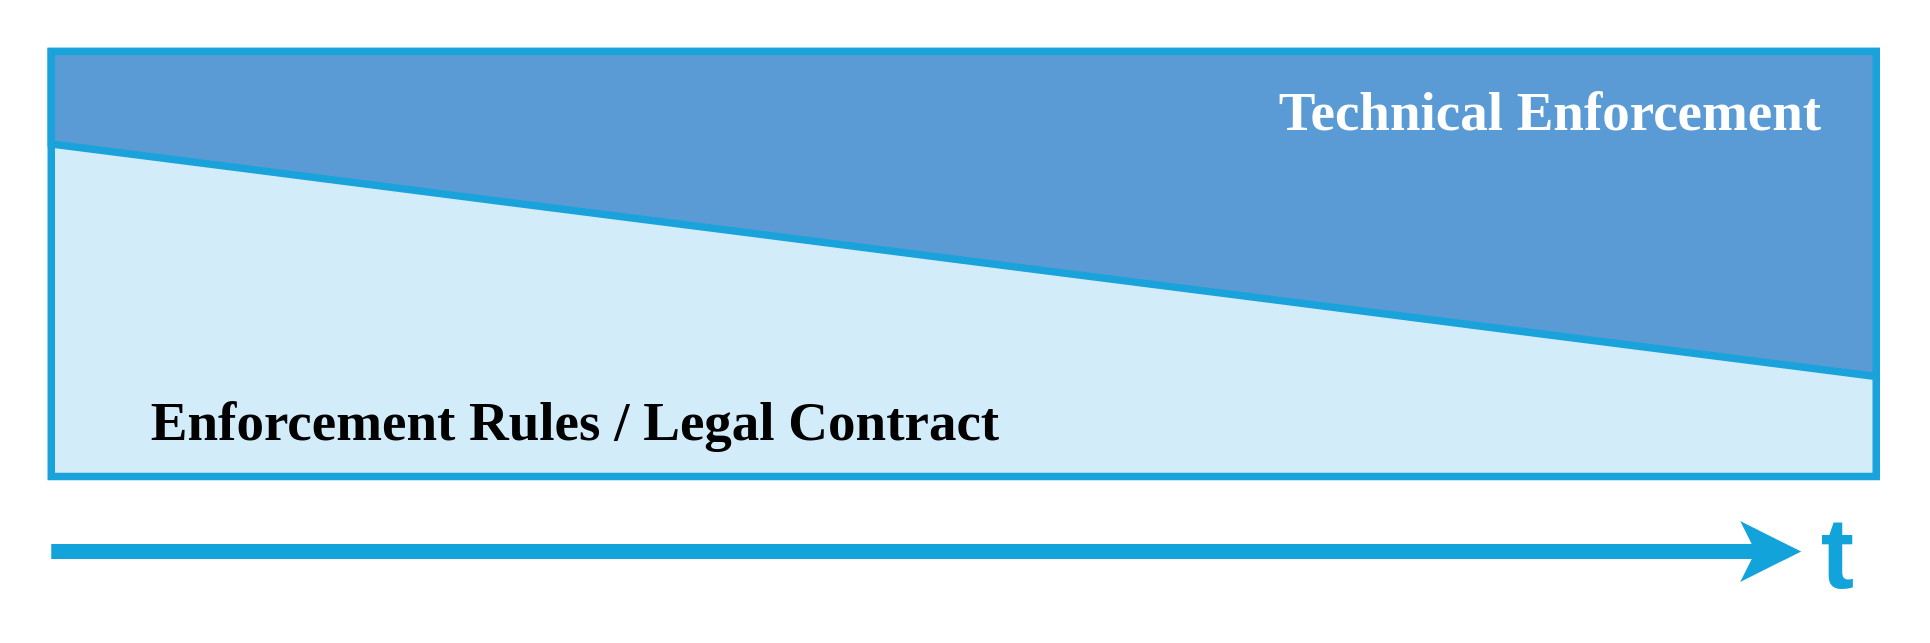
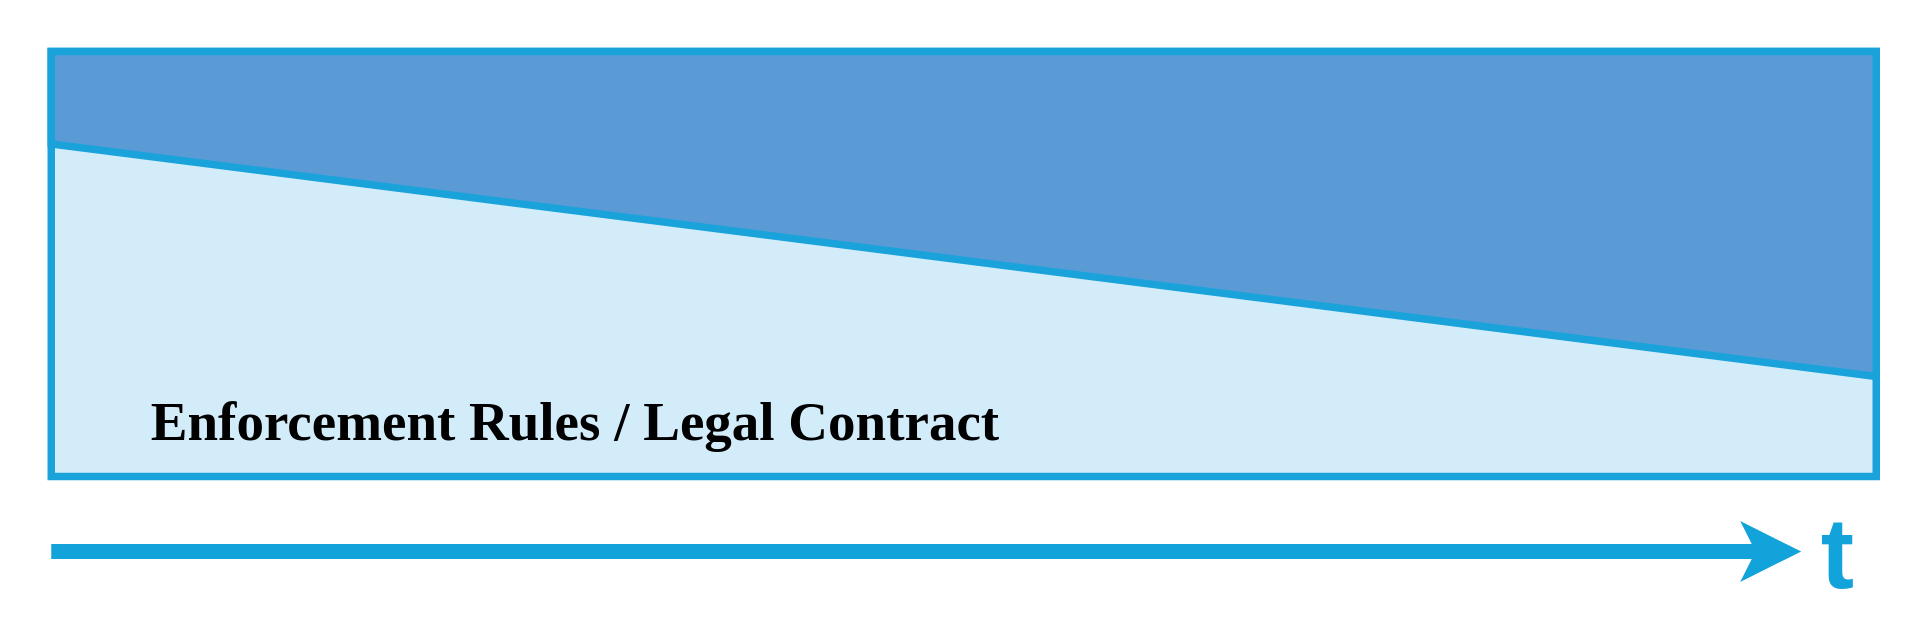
  <mxCell id="0" />
  <mxCell id="1" parent="0" />
  <mxCell id="2" value="" style="rounded=0;whiteSpace=wrap;html=1;strokeWidth=3;strokeColor=#1AA3DB;shadow=0;fillColor=#D2ECFA;" parent="1" vertex="1"><mxGeometry x="20" y="20" width="730" height="170" as="geometry" /></mxCell>
  <mxCell id="3" value="" style="shape=manualInput;whiteSpace=wrap;html=1;strokeColor=#1AA3DB;strokeWidth=3;rotation=-180;size=93;flipH=1;fillColor=#5B9BD5;" parent="1" vertex="1"><mxGeometry x="20" y="20" width="730" height="130" as="geometry" /></mxCell>
  <mxCell id="4" value="&lt;span style=&quot;font-family: &amp;quot;droid sans&amp;quot;; font-size: 22px; text-align: left;&quot;&gt;Enforcement Rules / Legal Contract&lt;/span&gt;" style="text;html=1;strokeColor=none;fillColor=none;align=center;verticalAlign=middle;whiteSpace=wrap;rounded=0;shadow=1;sketch=0;fontStyle=1;fontSize=22;" parent="1" vertex="1"><mxGeometry x="20" y="154" width="420" height="30" as="geometry" /></mxCell>
- <mxCell id="5" value="&lt;span style=&quot;font-family: &amp;quot;droid sans&amp;quot;; font-size: 22px; text-align: left;&quot;&gt;Technical Enforcement&lt;/span&gt;&lt;br style=&quot;font-size: 22px;&quot;&gt;" style="text;html=1;strokeColor=none;fillColor=none;align=center;verticalAlign=middle;whiteSpace=wrap;rounded=0;shadow=1;sketch=0;fontStyle=1;fontSize=22;fontColor=#FFFFFF;" parent="1" vertex="1"><mxGeometry x="490" y="30" width="260" height="30" as="geometry" /></mxCell>
  <mxCell id="6" value="" style="endArrow=classic;html=1;rounded=0;fontSize=22;fontColor=#FFFFFF;strokeColor=#13A3DB;strokeWidth=6;endSize=5;verticalAlign=middle;" parent="1" edge="1"><mxGeometry width="50" height="50" relative="1" as="geometry"><mxPoint x="20" y="220" as="sourcePoint" /><mxPoint x="720" y="220" as="targetPoint" /></mxGeometry></mxCell>
  <mxCell id="7" value="t" style="text;html=1;strokeColor=none;fillColor=none;align=center;verticalAlign=middle;whiteSpace=wrap;rounded=0;shadow=1;sketch=0;fontSize=40;fontColor=#13A3DB;fontStyle=1" parent="1" vertex="1"><mxGeometry x="720" y="205" width="30" height="30" as="geometry" /></mxCell>
